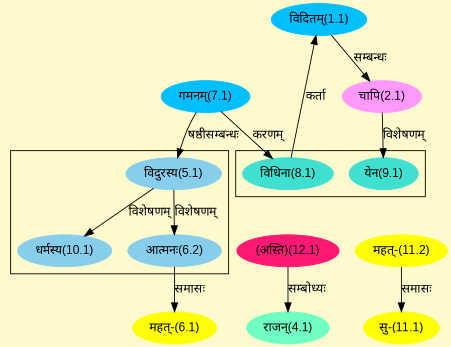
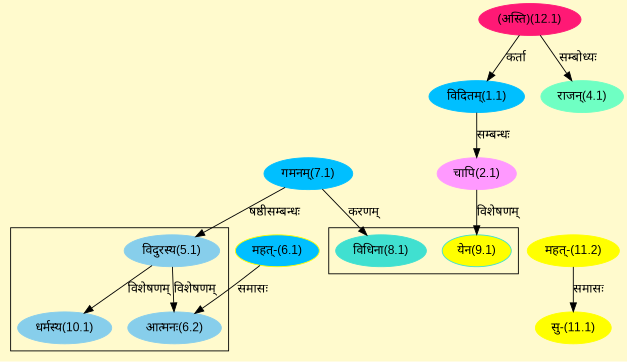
  digraph {
    bgcolor=lemonchiffon1
    compound=true
    fontname="Liberation Sans"
    rankdir=BT
    node [color="#87CEEB" fontname="Liberation Sans" style=filled]
    edge [dir=back fontname="Liberation Sans"]
    n1 [label="आत्मनः(6.2)"]
    n2 [label="विदुरस्य(5.1)"]
    n3 [label="धर्मस्य(10.1)"]
-   n4 [color="#40E0D0" label="येन(9.1)"]
+   n4 [color="#40E0D0" label="येन(9.1)" fillcolor="#FFFF00"]
    n5 [color="#40E0D0" label="विधिना(8.1)"]
    n6 [color="#00BFFF" label="गमनम्(7.1)"]
    n7 [color="#FF99FF" label="चापि(2.1)"]
    n8 [color="#00BFFF" label="विदितम्(1.1)"]
    n9 [color="#FF1975" label="(अस्ति)(12.1)"]
    n10 [color="#6FFFC3" label="राजन्(4.1)"]
-   n11 [color="#FFFF00" label="महत्-(6.1)"]
+   n11 [color="#FFFF00" label="महत्-(6.1)" fillcolor="#00BFFF"]
    n12 [color="#FFFF00" label="सु-(11.1)"]
    n13 [color="#FFFF00" label="महत्-(11.2)"]
    subgraph cluster_1 {
      n1
      n2
      n3
    }
    subgraph cluster_2 {
      n4
      n5
    }
    n1 -> n2 [label="विशेषणम्"]
    n2 -> n6 [label="षष्ठीसम्बन्धः"]
    n3 -> n2 [label="विशेषणम्"]
    n4 -> n7 [label="विशेषणम्"]
    n5 -> n6 [label="करणम्"]
    n7 -> n8 [label="सम्बन्धः"]
-   n8 -> n5 [label="कर्ता"]
+   n8 -> n9 [label="कर्ता"]
    n10 -> n9 [label="सम्बोध्यः"]
-   n11 -> n1 [label="समासः"]
+   n1 -> n11 [label="समासः"]
    n12 -> n13 [label="समासः"]
  }
